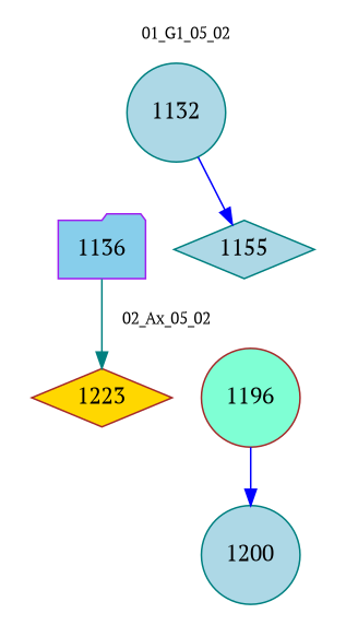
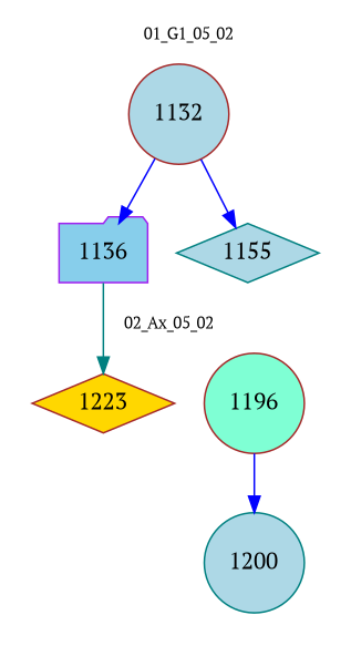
  digraph {
    fontname="PT Serif"
    node [color=teal fillcolor=lightblue fontname="PT Serif" shape=circle style=filled]
    edge [color=blue fontname="PT Serif"]
    n1 [color=brown fillcolor=aquamarine label=1196]
    n2 [label=1200]
    n3 [color=brown fillcolor=gold label=1223 shape=diamond]
-   n4 [label=1132]
+   n4 [color=brown label=1132]
    n5 [color=purple fillcolor=skyblue label=1136 shape=folder]
    n6 [label=1155 shape=diamond]
    subgraph cluster_1 {
      color=white
      fontsize=10
      label="02_Ax_05_02"
      n1
      n2
      n3
    }
    subgraph cluster_2 {
      color=white
      fontsize=10
      label="01_G1_05_02"
      n4
      n5
      n6
    }
    n1 -> n2
+   n4 -> n5
    n4 -> n6
    n5 -> n3 [color=teal]
  }
